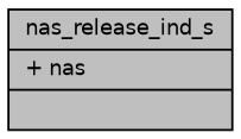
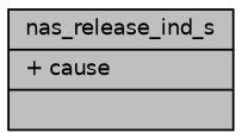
  digraph {
-   n1 [color=black fillcolor=grey75 fontcolor=black fontname=Helvetica fontsize=10 height=0.2 label="{nas_release_ind_s\n|+ nas\l|}" shape=record style=filled width=0.4]
+   n1 [color=black fillcolor=grey75 fontcolor=black fontname=Helvetica fontsize=10 height=0.2 label="{nas_release_ind_s\n|+ cause\l|}" shape=record style=filled width=0.4]
  }
